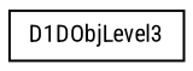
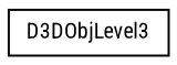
  digraph {
    rankdir=LR
    fontname="Roboto Condensed"
-   n1 [color=black fillcolor=white fontname="Roboto Condensed" fontsize=10 height=0.2 label=D1DObjLevel3 shape=record style=filled width=0.4]
+   n1 [color=black fillcolor=white fontname="Roboto Condensed" fontsize=10 height=0.2 label=D3DObjLevel3 shape=record style=filled width=0.4]
  }
